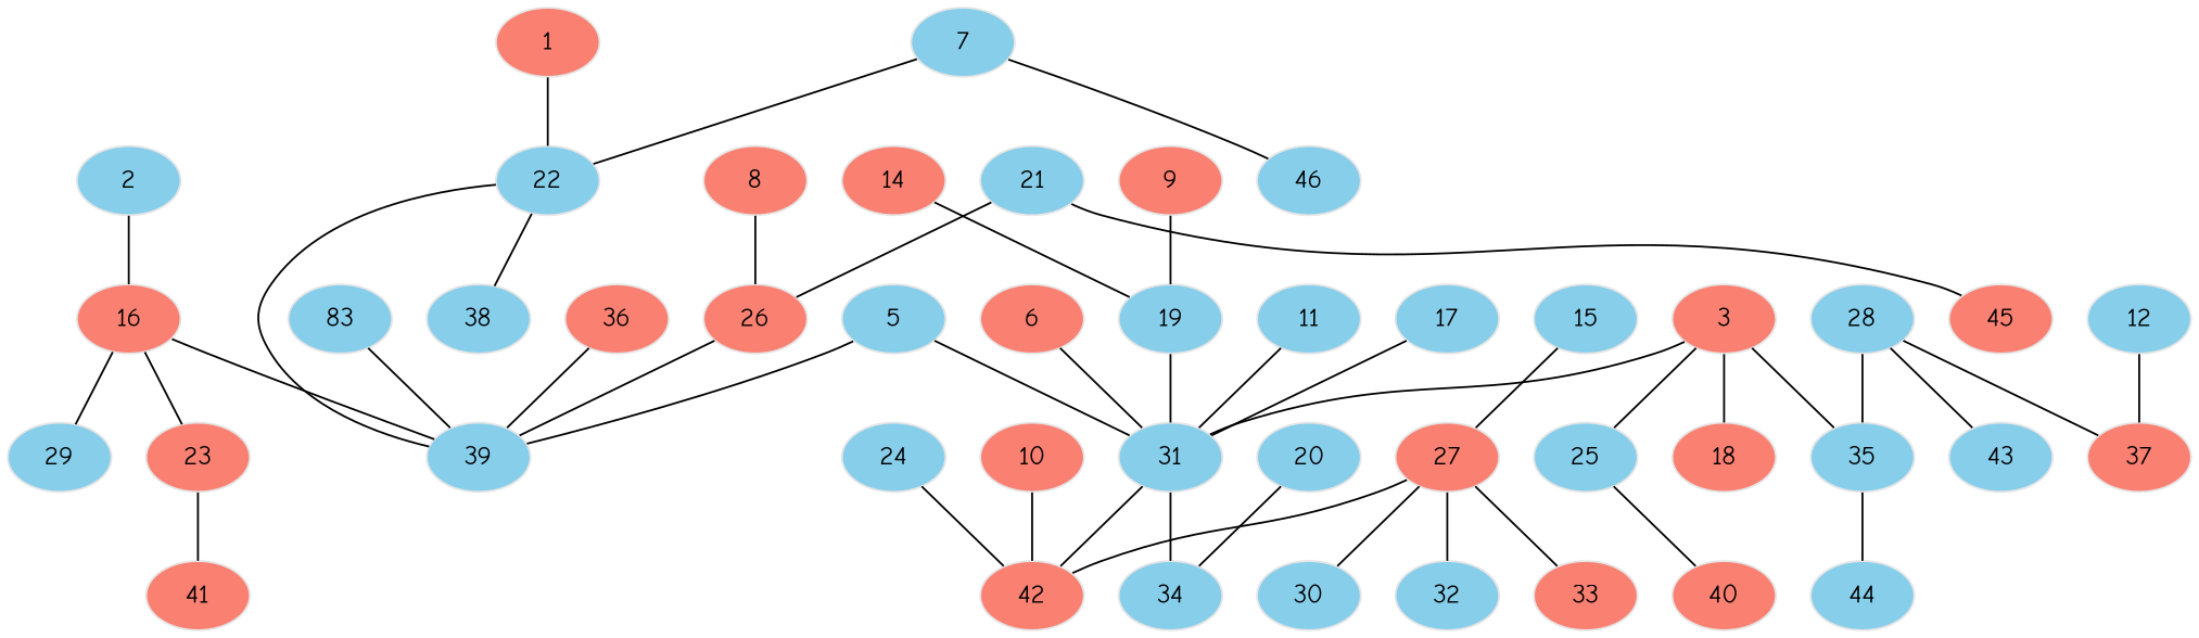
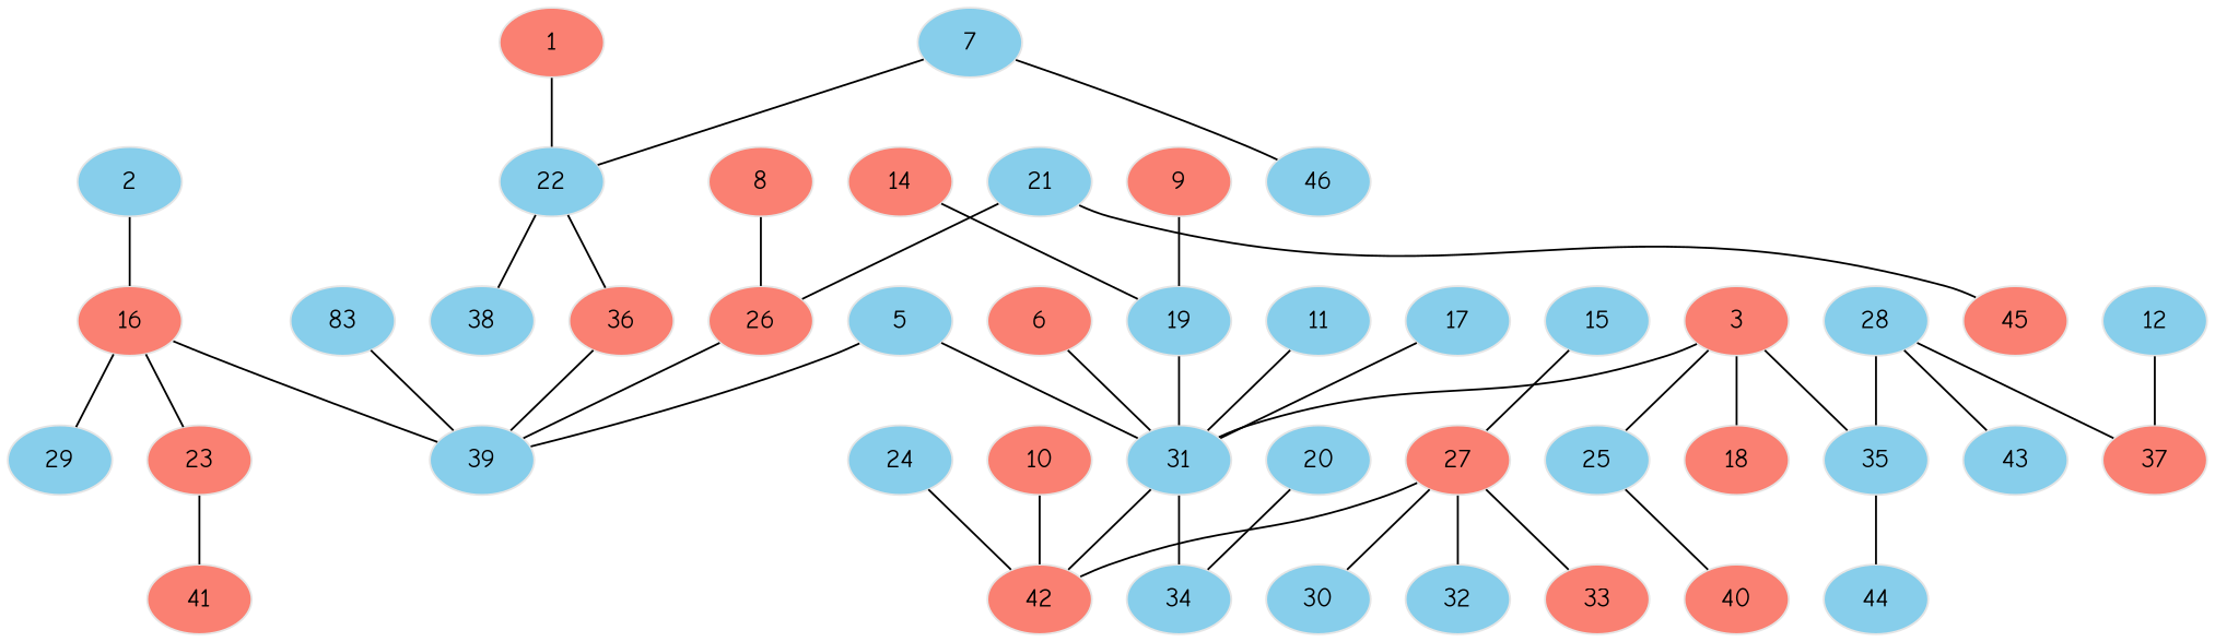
  graph {
    fontname="Comic Neue"
    node [color=gray90 fillcolor=skyblue fontname="Comic Neue" style=filled]
    edge [fontname="Comic Neue" weight=1.0]
    1 [fillcolor=salmon]
    22
    39
    38
    16 [fillcolor=salmon]
    2
    23 [fillcolor=salmon]
    29
    3 [fillcolor=salmon]
    18 [fillcolor=salmon]
    25
    31
    35
    40 [fillcolor=salmon]
    42 [fillcolor=salmon]
    34
    44
    5
    6 [fillcolor=salmon]
    7
    46
    8 [fillcolor=salmon]
    26 [fillcolor=salmon]
    9 [fillcolor=salmon]
    19
    10 [fillcolor=salmon]
    11
    37 [fillcolor=salmon]
    12
    n30 [label=83]
    14 [fillcolor=salmon]
    27 [fillcolor=salmon]
    15
    30
    32
    33 [fillcolor=salmon]
    41 [fillcolor=salmon]
    17
    20
    21
    45 [fillcolor=salmon]
    24
    28
    43
    36 [fillcolor=salmon]
    1 -- 22
-   22 -- 39
+   22 -- 36
    22 -- 38
    16 -- 39
    16 -- 23
    16 -- 29
    2 -- 16
    23 -- 41
    3 -- 18
    3 -- 25
    3 -- 31
    3 -- 35
    25 -- 40
    31 -- 42
    31 -- 34
    35 -- 44
    5 -- 39
    5 -- 31
    6 -- 31
    7 -- 22
    7 -- 46
    8 -- 26
    26 -- 39
    9 -- 19
    19 -- 31
    10 -- 42
    11 -- 31
    12 -- 37
    n30 -- 39
    14 -- 19
    27 -- 42
    27 -- 30
    27 -- 32
    27 -- 33
    15 -- 27
    17 -- 31
    20 -- 34
    21 -- 26
    21 -- 45
    24 -- 42
    28 -- 35
    28 -- 37
    28 -- 43
    36 -- 39
  }
